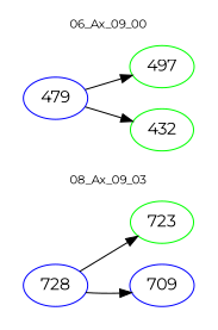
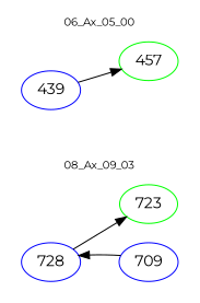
  digraph {
    fontname=Montserrat
    rankdir=LR
    node [color=blue fontname=Montserrat]
    edge [color=black fontname=Montserrat]
    n1 [label=728]
    n2 [label=709]
    n3 [color=green label=723]
-   n4 [label=479]
-   n5 [color=green label=432]
-   n6 [color=green label=497]
+   n4 [label=439]
+   n6 [color=green label=457]
    subgraph cluster_1 {
      color=white
      fontsize=10
      label="08_Ax_09_03"
      n1
      n2
      n3
    }
    subgraph cluster_2 {
      color=white
      fontsize=10
-     label="06_Ax_09_00"
+     label="06_Ax_05_00"
      n4
-     n5
      n6
    }
-   n1 -> n2
+   n2 -> n1
    n1 -> n3
-   n4 -> n5
    n4 -> n6
  }
